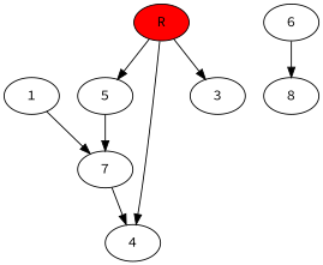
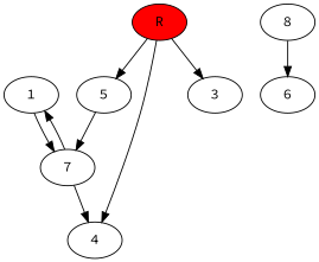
  digraph {
    fontname="Source Code Pro"
    node [fontname="Source Code Pro"]
    edge [fontname="Source Code Pro"]
    1
    7
    4
    5
    6
    8
    R [fillcolor="#ff0000" style=filled]
    3
    1 -> 7
+   7 -> 1
    7 -> 4
    5 -> 7
-   6 -> 8
+   8 -> 6
    R -> 4
    R -> 5
    R -> 3
  }
